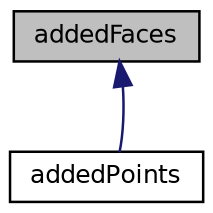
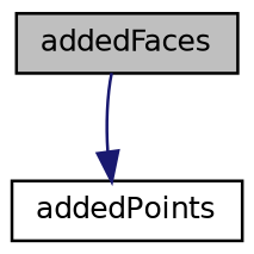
  digraph {
    rankdir=TB
    node [color=black fontname=Helvetica fontsize=10 shape=record]
    n1 [fillcolor=grey75 fontcolor=black height=0.2 label=addedFaces style=filled width=0.4]
    n2 [height=0.2 label=addedPoints width=0.4]
-   n2 -> n1 [color=midnightblue fontname=Helvetica fontsize=10 labelfontname=Helvetica labelfontsize=10 style=solid]
+   n1 -> n2 [color=midnightblue fontname=Helvetica fontsize=10 labelfontname=Helvetica labelfontsize=10 style=solid]
  }
